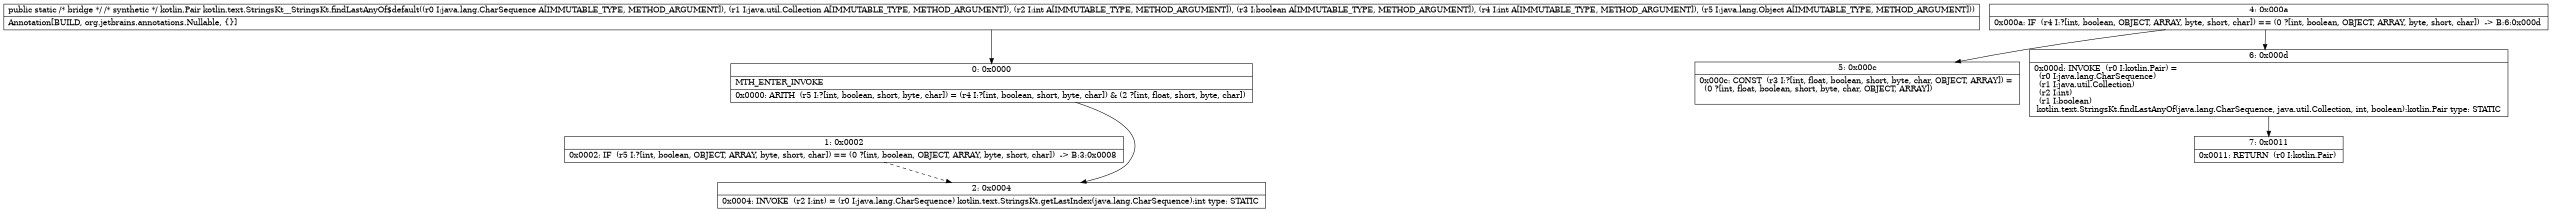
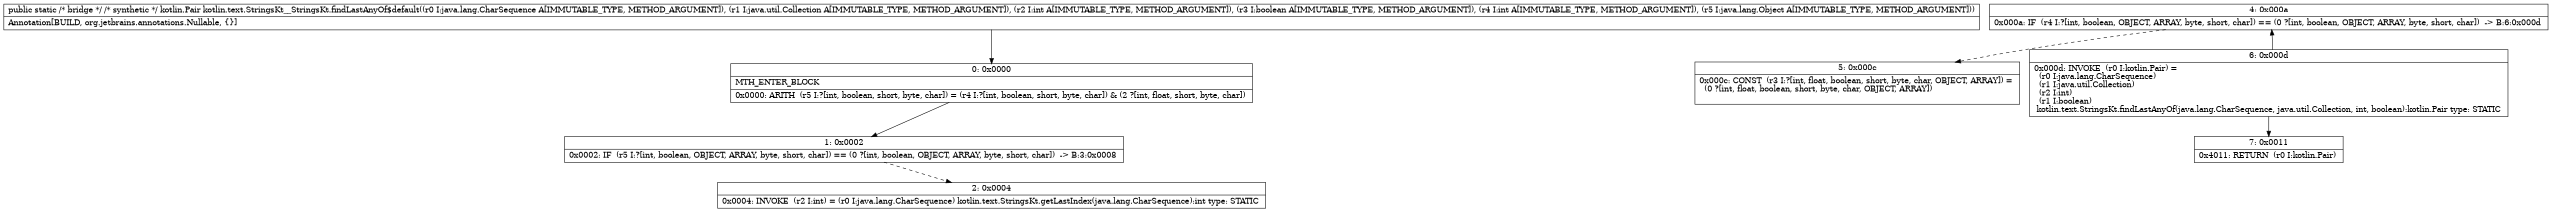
  digraph {
    node [shape=record]
-   n1 [label="{0\:\ 0x0000|MTH_ENTER_INVOKE\l|0x0000: ARITH  (r5 I:?[int, boolean, short, byte, char]) = (r4 I:?[int, boolean, short, byte, char]) & (2 ?[int, float, short, byte, char]) \l}"]
+   n1 [label="{0\:\ 0x0000|MTH_ENTER_BLOCK\l|0x0000: ARITH  (r5 I:?[int, boolean, short, byte, char]) = (r4 I:?[int, boolean, short, byte, char]) & (2 ?[int, float, short, byte, char]) \l}"]
    n2 [label="{1\:\ 0x0002|0x0002: IF  (r5 I:?[int, boolean, OBJECT, ARRAY, byte, short, char]) == (0 ?[int, boolean, OBJECT, ARRAY, byte, short, char])  \-\> B:3:0x0008 \l}"]
    n3 [label="{2\:\ 0x0004|0x0004: INVOKE  (r2 I:int) = (r0 I:java.lang.CharSequence) kotlin.text.StringsKt.getLastIndex(java.lang.CharSequence):int type: STATIC \l}"]
    n4 [label="{4\:\ 0x000a|0x000a: IF  (r4 I:?[int, boolean, OBJECT, ARRAY, byte, short, char]) == (0 ?[int, boolean, OBJECT, ARRAY, byte, short, char])  \-\> B:6:0x000d \l}"]
    n5 [label="{5\:\ 0x000c|0x000c: CONST  (r3 I:?[int, float, boolean, short, byte, char, OBJECT, ARRAY]) = \l  (0 ?[int, float, boolean, short, byte, char, OBJECT, ARRAY])\l \l}"]
    n6 [label="{6\:\ 0x000d|0x000d: INVOKE  (r0 I:kotlin.Pair) = \l  (r0 I:java.lang.CharSequence)\l  (r1 I:java.util.Collection)\l  (r2 I:int)\l  (r1 I:boolean)\l kotlin.text.StringsKt.findLastAnyOf(java.lang.CharSequence, java.util.Collection, int, boolean):kotlin.Pair type: STATIC \l}"]
-   n7 [label="{7\:\ 0x0011|0x0011: RETURN  (r0 I:kotlin.Pair) \l}"]
+   n7 [label="{7\:\ 0x0011|0x4011: RETURN  (r0 I:kotlin.Pair) \l}"]
    n8 [label="{public static \/* bridge *\/ \/* synthetic *\/ kotlin.Pair kotlin.text.StringsKt__StringsKt.findLastAnyOf$default((r0 I:java.lang.CharSequence A[IMMUTABLE_TYPE, METHOD_ARGUMENT]), (r1 I:java.util.Collection A[IMMUTABLE_TYPE, METHOD_ARGUMENT]), (r2 I:int A[IMMUTABLE_TYPE, METHOD_ARGUMENT]), (r3 I:boolean A[IMMUTABLE_TYPE, METHOD_ARGUMENT]), (r4 I:int A[IMMUTABLE_TYPE, METHOD_ARGUMENT]), (r5 I:java.lang.Object A[IMMUTABLE_TYPE, METHOD_ARGUMENT]))  | Annotation[BUILD, org.jetbrains.annotations.Nullable, \{\}]\l}"]
-   n1 -> n3
+   n1 -> n2
    n2 -> n3 [style=dashed]
-   n4 -> n5 [style=solid]
-   n4 -> n6
+   n4 -> n5 [style=dashed]
+   n6 -> n4
    n6 -> n7
    n8 -> n1
  }
